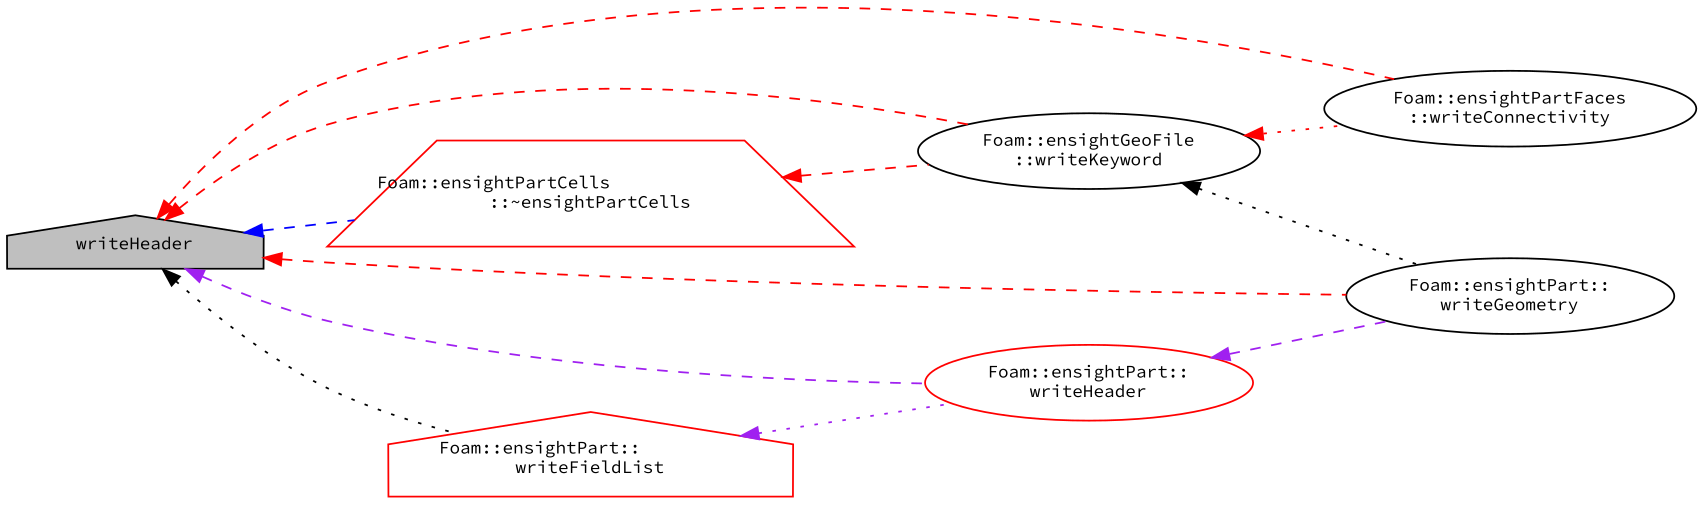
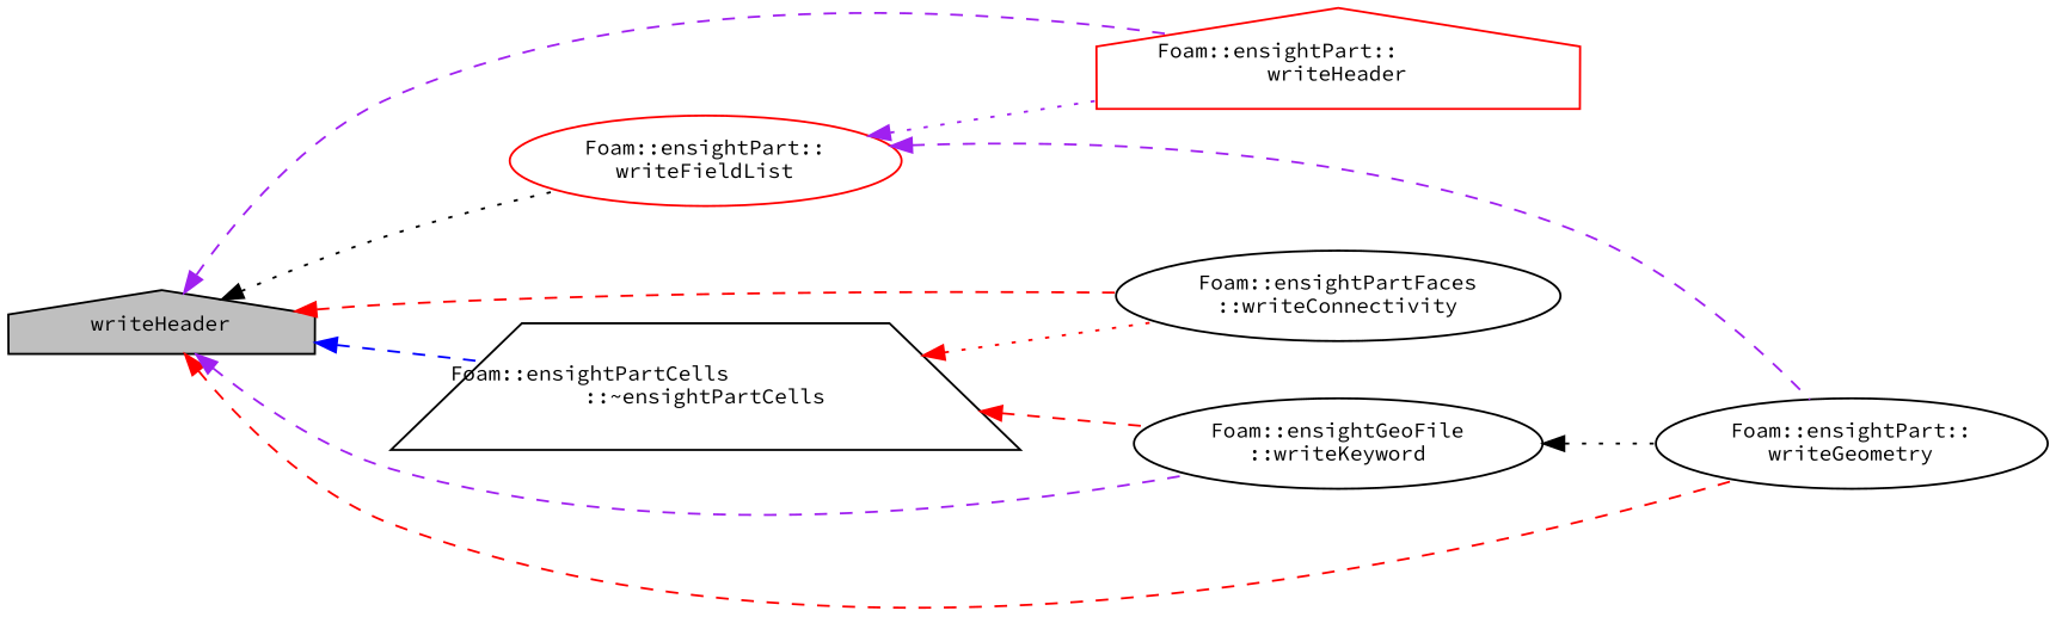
  digraph {
    fontname="Source Code Pro"
    rankdir=LR
    node [color=black fontname="Source Code Pro" fontsize=10 shape=ellipse]
    edge [color=red dir=back fontname="Source Code Pro" fontsize=10 labelfontname=Helvetica labelfontsize=10 style=dashed]
    n1 [fillcolor=grey75 fontcolor=black height=0.2 label=writeHeader shape=house style=filled width=0.4]
    n2 [height=0.2 label="Foam::ensightPartFaces\l::writeConnectivity" width=0.4]
-   n3 [color=red height=0.2 label="Foam::ensightPart::\lwriteFieldList" shape=house width=0.4]
-   n4 [color=red height=0.2 label="Foam::ensightPart::\lwriteHeader" width=0.4]
+   n3 [color=red height=0.2 label="Foam::ensightPart::\lwriteFieldList" width=0.4]
+   n4 [color=red height=0.2 label="Foam::ensightPart::\lwriteHeader" shape=house width=0.4]
    n5 [height=0.2 label="Foam::ensightPart::\lwriteGeometry" width=0.4]
    n6 [height=0.2 label="Foam::ensightGeoFile\l::writeKeyword" width=0.4]
-   n7 [color=red height=0.2 label="Foam::ensightPartCells\l::~ensightPartCells" shape=trapezium width=0.4]
+   n7 [height=0.2 label="Foam::ensightPartCells\l::~ensightPartCells" shape=trapezium width=0.4]
    n1 -> n2
    n1 -> n3 [color=black style=dotted]
    n1 -> n4 [color=purple]
    n1 -> n5
-   n1 -> n6
+   n1 -> n6 [color=purple]
    n1 -> n7 [color=blue]
    n3 -> n4 [color=purple style=dotted]
-   n4 -> n5 [color=purple]
-   n6 -> n2 [style=dotted]
+   n3 -> n5 [color=purple]
+   n7 -> n2 [style=dotted]
    n6 -> n5 [color=black style=dotted]
    n7 -> n6
  }
